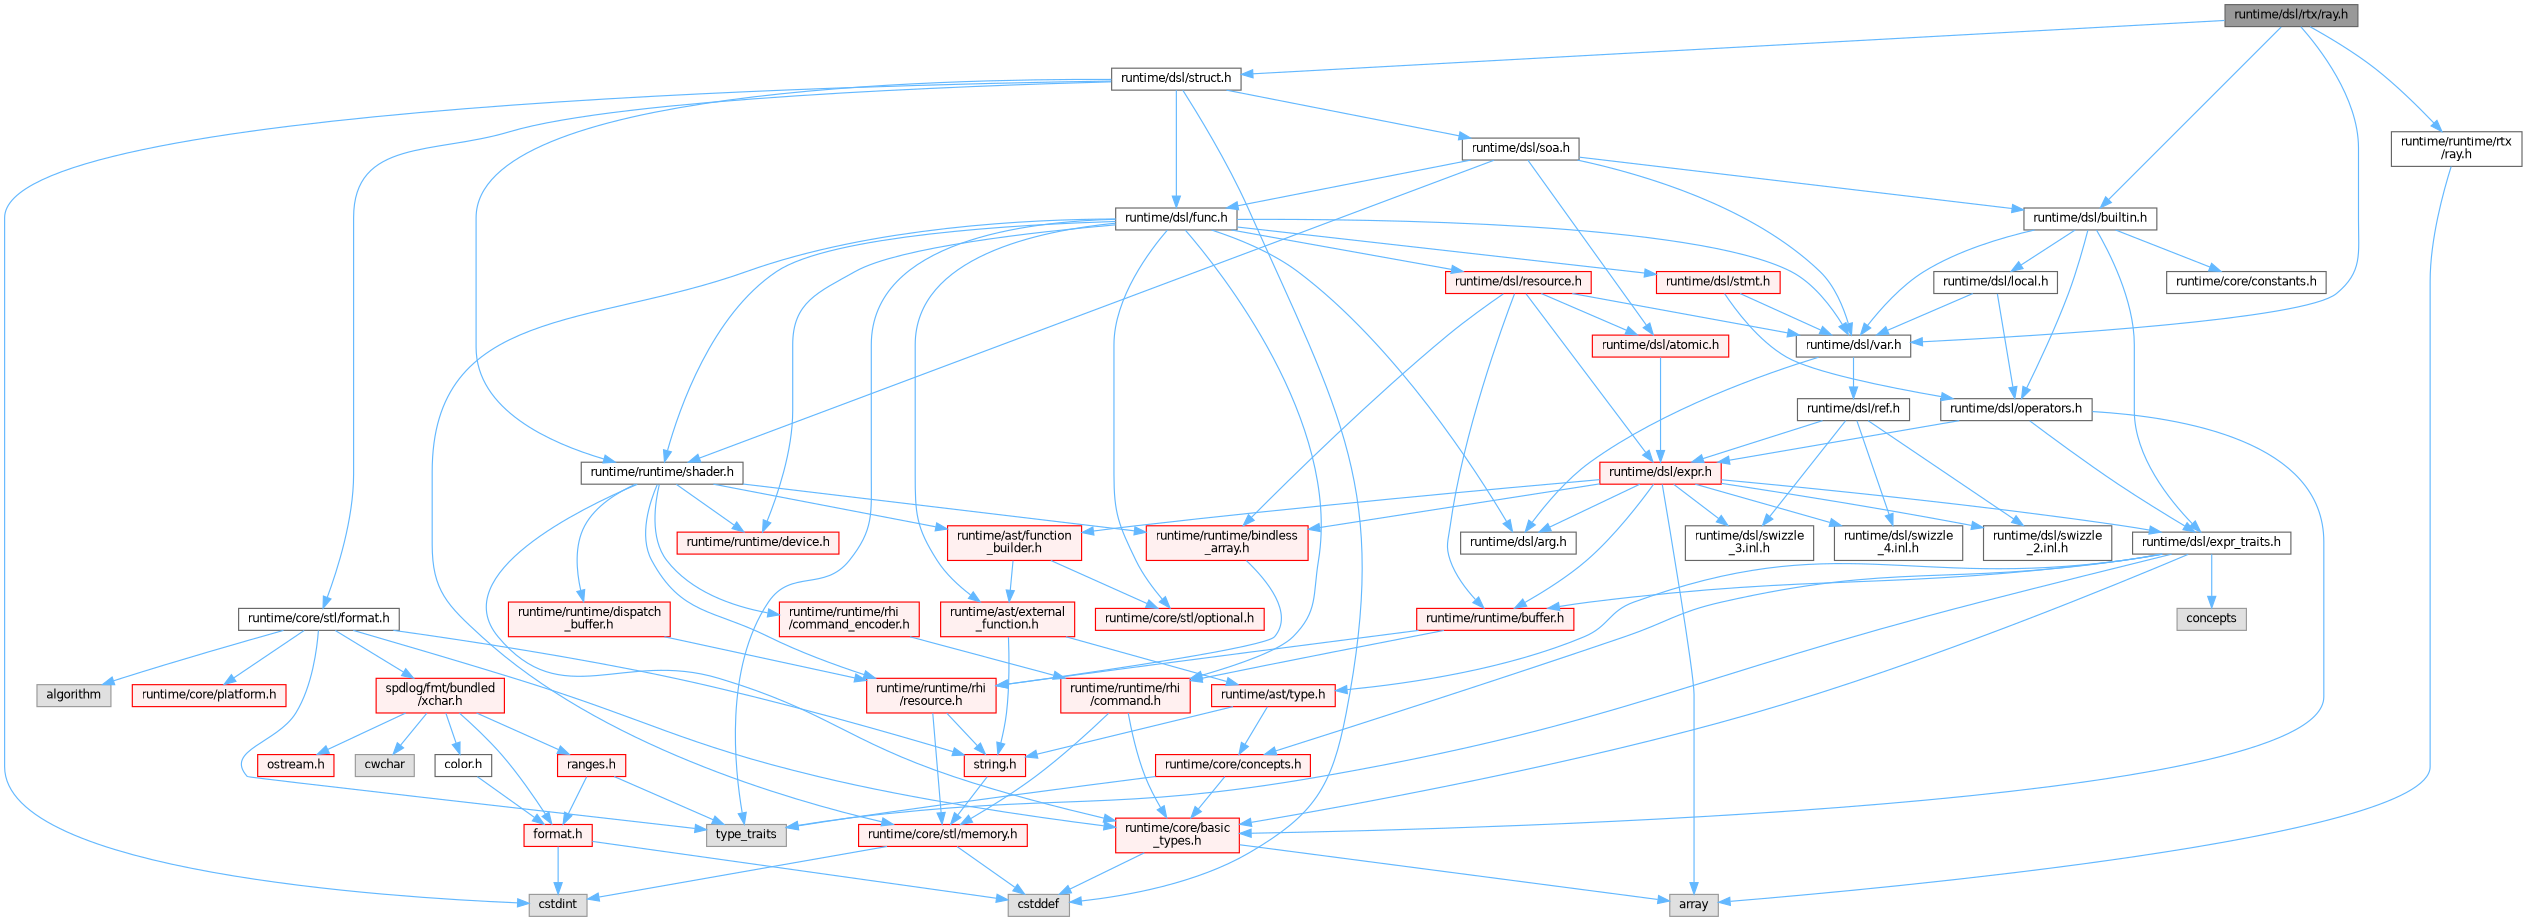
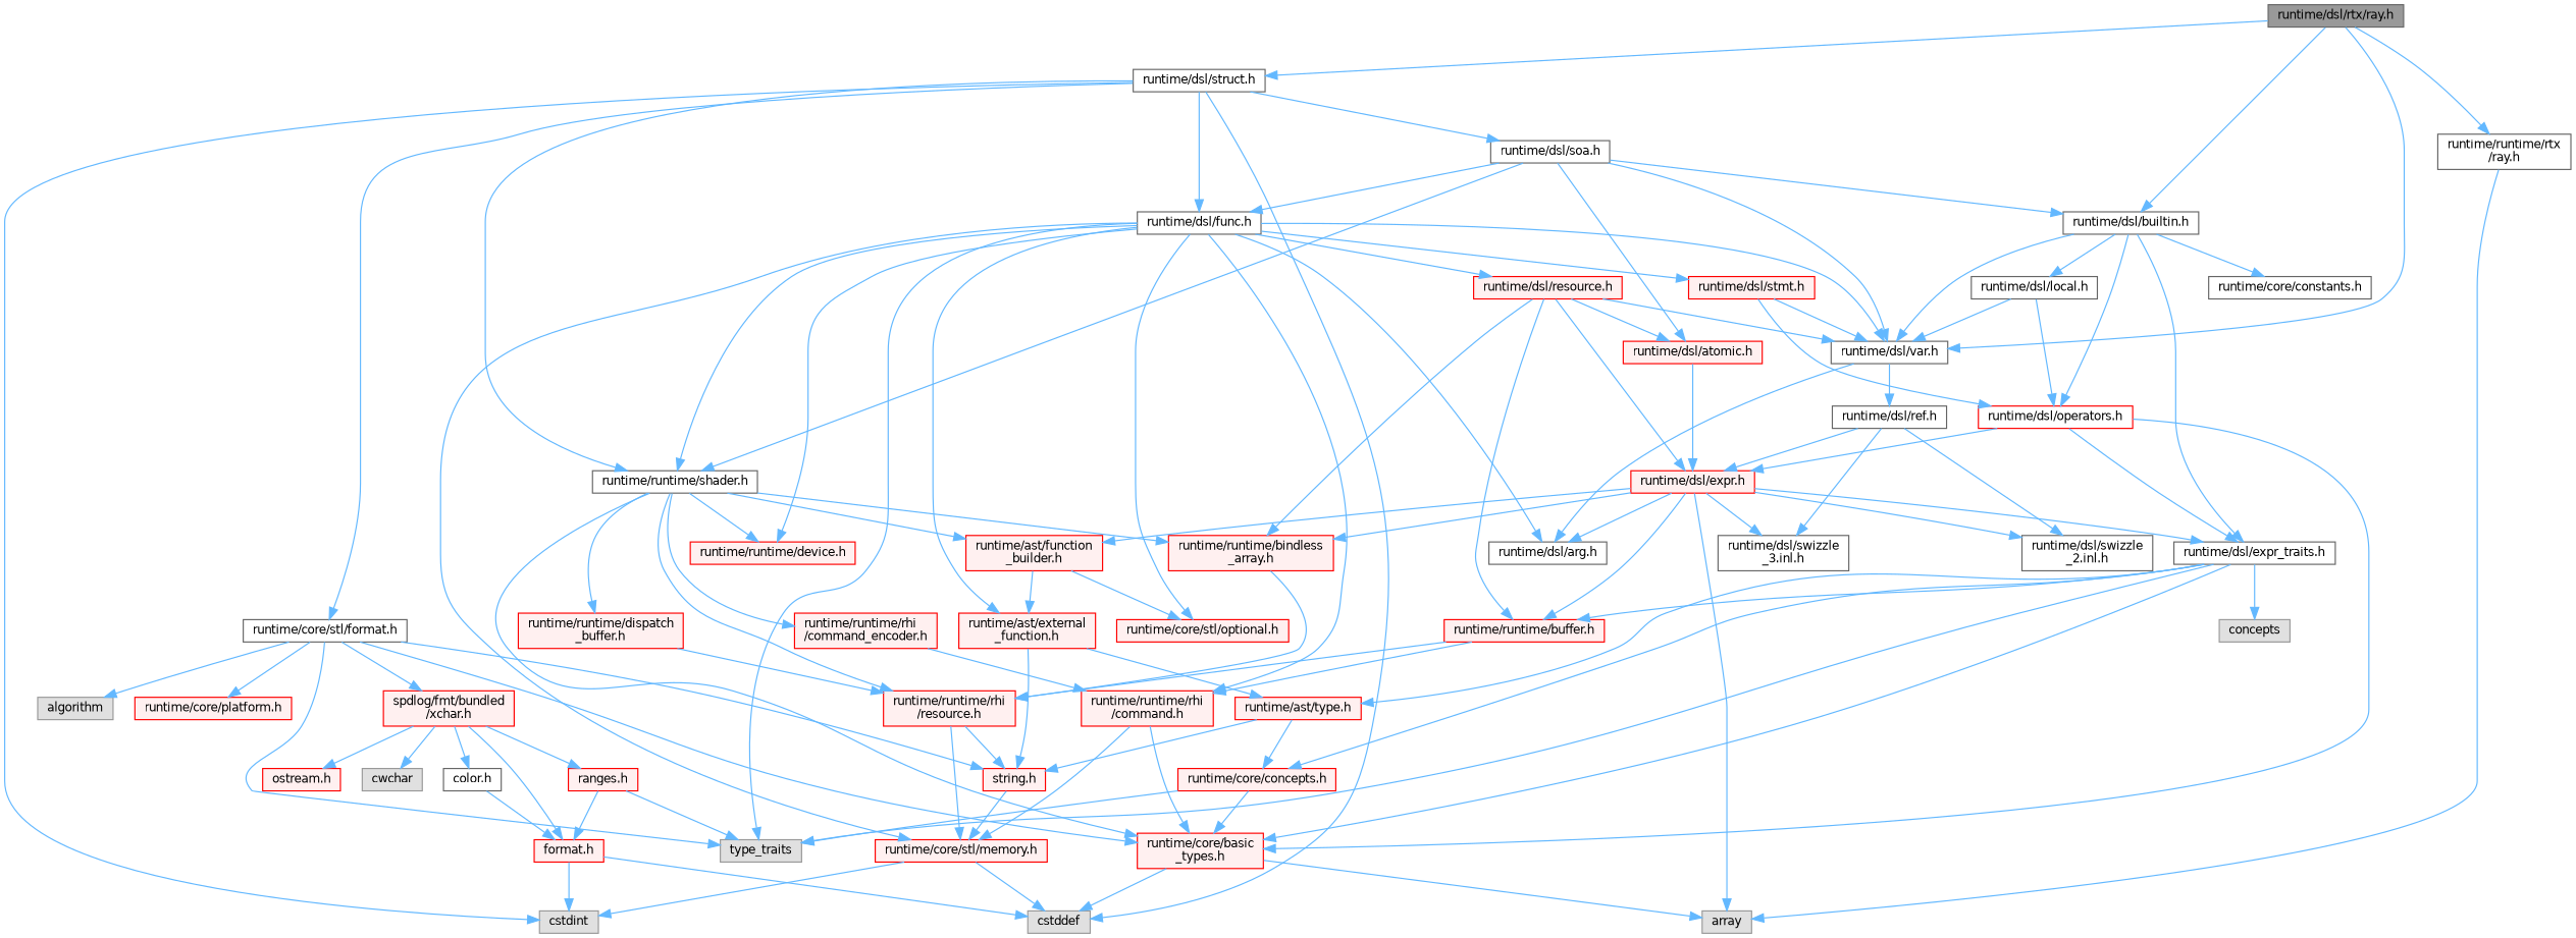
  digraph {
    node [color=red fillcolor="#FFF0F0" fontname=Helvetica fontsize=10 shape=box style=filled]
    edge [color=steelblue1 fontname=Helvetica fontsize=10 labelfontname=Helvetica labelfontsize=10 style=solid]
    n1 [color=gray40 fillcolor=grey60 fontcolor=black height=0.2 label="runtime/dsl/rtx/ray.h" width=0.4]
    n2 [color=grey40 fillcolor=white height=0.2 label="runtime/runtime/rtx\l/ray.h" width=0.4]
    n3 [color=grey40 fillcolor=white height=0.2 label="runtime/dsl/struct.h" width=0.4]
    n4 [color=grey40 fillcolor=white height=0.2 label="runtime/dsl/var.h" width=0.4]
    n5 [color=grey40 fillcolor=white height=0.2 label="runtime/dsl/builtin.h" width=0.4]
    n6 [color=grey60 fillcolor="#E0E0E0" height=0.2 label=array width=0.4]
    n7 [color=grey60 fillcolor="#E0E0E0" height=0.2 label=cstdint width=0.4]
    n8 [color=grey60 fillcolor="#E0E0E0" height=0.2 label=cstddef width=0.4]
    n9 [color=grey40 fillcolor=white height=0.2 label="runtime/core/stl/format.h" width=0.4]
    n10 [color=grey40 fillcolor=white height=0.2 label="runtime/dsl/soa.h" width=0.4]
    n11 [color=grey40 fillcolor=white height=0.2 label="runtime/dsl/func.h" width=0.4]
    n12 [color=grey40 fillcolor=white height=0.2 label="runtime/runtime/shader.h" width=0.4]
    n13 [color=grey40 fillcolor=white height=0.2 label="runtime/dsl/ref.h" width=0.4]
    n14 [color=grey40 fillcolor=white height=0.2 label="runtime/dsl/arg.h" width=0.4]
    n15 [color=grey40 fillcolor=white height=0.2 label="runtime/dsl/expr_traits.h" width=0.4]
    n16 [color=grey40 fillcolor=white height=0.2 label="runtime/core/constants.h" width=0.4]
-   n17 [color=grey40 fillcolor=white height=0.2 label="runtime/dsl/operators.h" width=0.4]
+   n17 [fillcolor=white height=0.2 label="runtime/dsl/operators.h" width=0.4]
    n18 [color=grey40 fillcolor=white height=0.2 label="runtime/dsl/local.h" width=0.4]
    n19 [color=grey60 fillcolor="#E0E0E0" height=0.2 label=type_traits width=0.4]
    n20 [color=grey60 fillcolor="#E0E0E0" height=0.2 label=algorithm width=0.4]
    n21 [height=0.2 label="spdlog/fmt/bundled\l/xchar.h" width=0.4]
    n22 [height=0.2 label="runtime/core/basic\l_types.h" width=0.4]
    n23 [height=0.2 label="string.h" width=0.4]
    n24 [height=0.2 label="runtime/core/platform.h" width=0.4]
    n25 [height=0.2 label="runtime/dsl/atomic.h" width=0.4]
    n26 [height=0.2 label="runtime/core/stl/memory.h" width=0.4]
    n27 [height=0.2 label="runtime/runtime/rhi\l/command.h" width=0.4]
    n28 [height=0.2 label="runtime/ast/external\l_function.h" width=0.4]
    n29 [height=0.2 label="runtime/core/stl/optional.h" width=0.4]
    n30 [height=0.2 label="runtime/runtime/device.h" width=0.4]
    n31 [height=0.2 label="runtime/dsl/resource.h" width=0.4]
    n32 [height=0.2 label="runtime/dsl/stmt.h" width=0.4]
    n33 [height=0.2 label="runtime/runtime/bindless\l_array.h" width=0.4]
    n34 [height=0.2 label="runtime/ast/function\l_builder.h" width=0.4]
    n35 [height=0.2 label="runtime/runtime/rhi\l/resource.h" width=0.4]
    n36 [height=0.2 label="runtime/runtime/dispatch\l_buffer.h" width=0.4]
    n37 [height=0.2 label="runtime/runtime/rhi\l/command_encoder.h" width=0.4]
    n38 [color=grey40 fillcolor=white height=0.2 label="color.h" width=0.4]
    n39 [height=0.2 label="format.h" width=0.4]
    n40 [height=0.2 label="ostream.h" width=0.4]
    n41 [height=0.2 label="ranges.h" width=0.4]
    n42 [color=grey60 fillcolor="#E0E0E0" height=0.2 label=cwchar width=0.4]
    n43 [height=0.2 label="runtime/dsl/expr.h" width=0.4]
    n44 [color=grey40 fillcolor=white height=0.2 label="runtime/dsl/swizzle\l_2.inl.h" width=0.4]
    n45 [color=grey40 fillcolor=white height=0.2 label="runtime/dsl/swizzle\l_3.inl.h" width=0.4]
-   n46 [color=grey40 fillcolor=white height=0.2 label="runtime/dsl/swizzle\l_4.inl.h" width=0.4]
    n47 [height=0.2 label="runtime/runtime/buffer.h" width=0.4]
    n48 [height=0.2 label="runtime/ast/type.h" width=0.4]
    n49 [height=0.2 label="runtime/core/concepts.h" width=0.4]
    n50 [color=grey60 fillcolor="#E0E0E0" height=0.2 label=concepts width=0.4]
    n1 -> n2
    n1 -> n3
    n1 -> n4
    n1 -> n5
    n2 -> n6
    n3 -> n7
    n3 -> n8
    n3 -> n9
    n3 -> n10
    n3 -> n11
    n3 -> n12
    n4 -> n13
    n4 -> n14
    n5 -> n4
    n5 -> n15
    n5 -> n16
    n5 -> n17
    n5 -> n18
    n9 -> n19
    n9 -> n20
    n9 -> n21
    n9 -> n22
    n9 -> n23
    n9 -> n24
    n10 -> n4
    n10 -> n5
    n10 -> n11
    n10 -> n12
    n10 -> n25
    n11 -> n4
    n11 -> n12
    n11 -> n14
    n11 -> n19
    n11 -> n26
    n11 -> n27
    n11 -> n28
    n11 -> n29
    n11 -> n30
    n11 -> n31
    n11 -> n32
    n12 -> n22
    n12 -> n30
    n12 -> n33
    n12 -> n34
    n12 -> n35
    n12 -> n36
    n12 -> n37
    n13 -> n43
    n13 -> n44
    n13 -> n45
-   n13 -> n46
    n15 -> n19
    n15 -> n22
    n15 -> n47
    n15 -> n48
    n15 -> n49
    n15 -> n50
    n17 -> n15
    n17 -> n22
    n17 -> n43
    n18 -> n4
    n18 -> n17
    n21 -> n38
    n21 -> n39
    n21 -> n40
    n21 -> n41
    n21 -> n42
    n22 -> n6
    n22 -> n8
    n23 -> n26
    n25 -> n43
    n26 -> n7
    n26 -> n8
    n27 -> n22
    n27 -> n26
    n28 -> n23
    n28 -> n48
    n31 -> n4
    n31 -> n25
    n31 -> n33
    n31 -> n43
    n31 -> n47
    n32 -> n4
    n32 -> n17
    n33 -> n35
    n34 -> n28
    n34 -> n29
    n35 -> n23
    n35 -> n26
    n36 -> n35
    n37 -> n27
    n38 -> n39
    n39 -> n7
    n39 -> n8
    n41 -> n19
    n41 -> n39
    n43 -> n6
    n43 -> n14
    n43 -> n15
    n43 -> n33
    n43 -> n34
    n43 -> n44
    n43 -> n45
-   n43 -> n46
    n43 -> n47
    n47 -> n27
    n47 -> n35
    n48 -> n23
    n48 -> n49
    n49 -> n19
    n49 -> n22
  }
